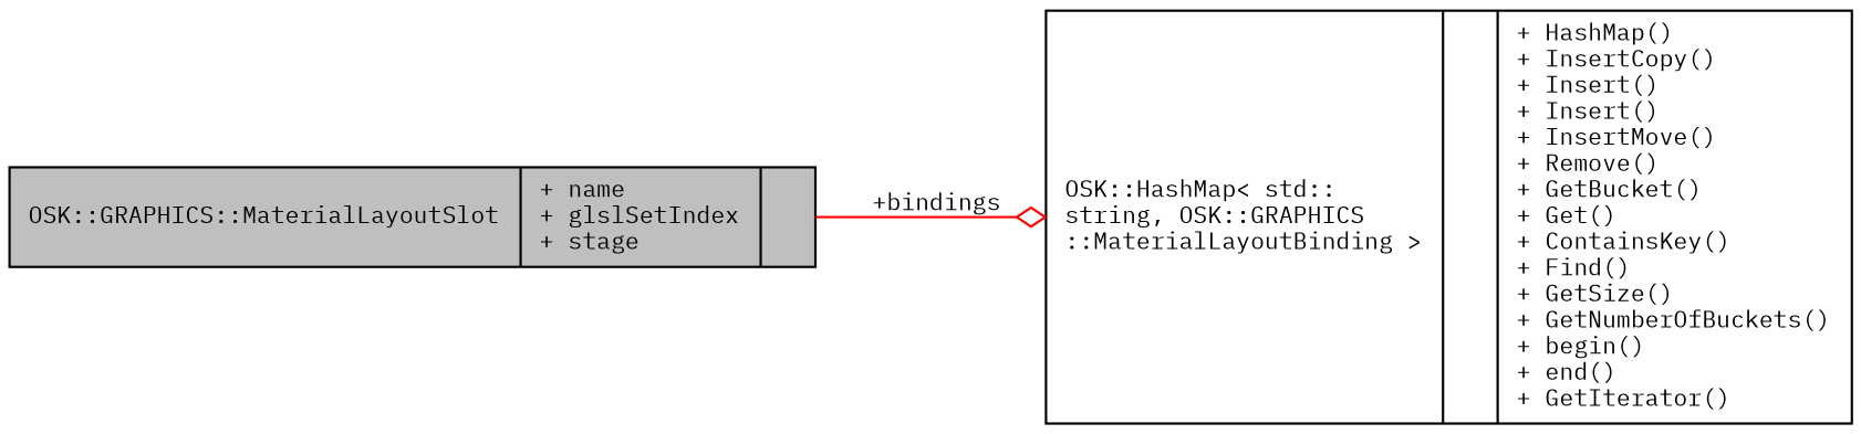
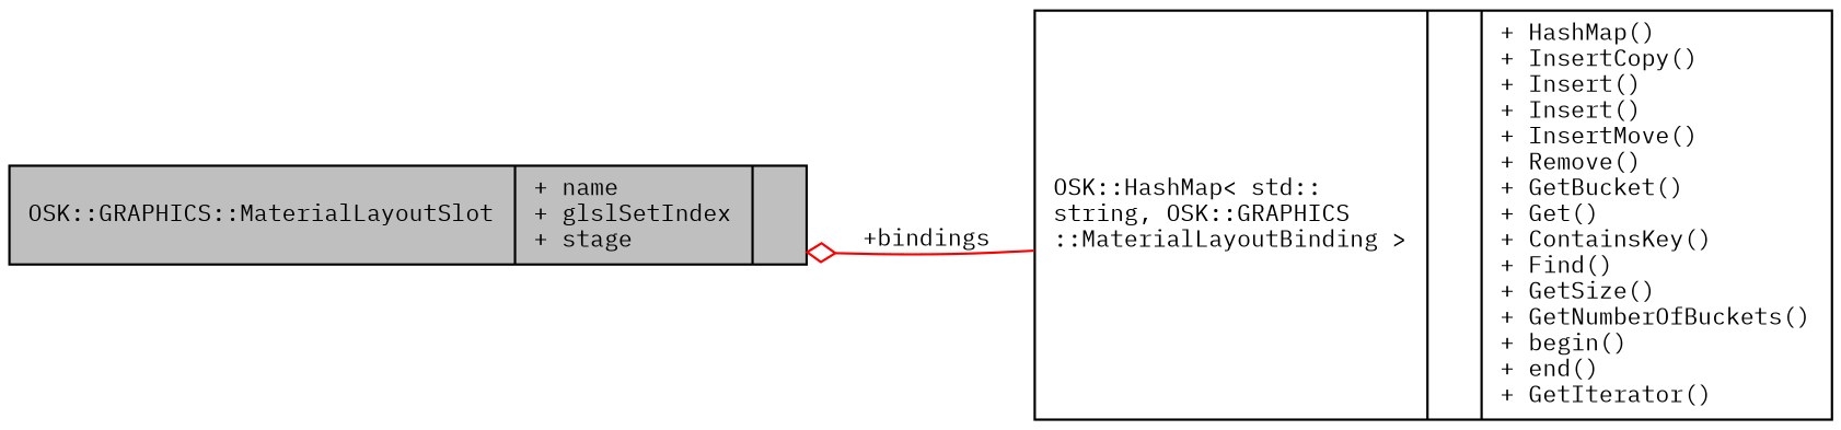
  digraph {
    rankdir=LR
    fontname="IBM Plex Mono"
    node [color=black fontname="IBM Plex Mono" fontsize=10 shape=record style=filled]
    n1 [fillcolor=grey75 fontcolor=black height=0.2 label="{OSK::GRAPHICS::MaterialLayoutSlot\n|+ name\l+ glslSetIndex\l+ stage\l|}" width=0.4]
    n2 [fillcolor=white height=0.2 label="{OSK::HashMap\< std::\lstring, OSK::GRAPHICS\l::MaterialLayoutBinding \>\n||+ HashMap()\l+ InsertCopy()\l+ Insert()\l+ Insert()\l+ InsertMove()\l+ Remove()\l+ GetBucket()\l+ Get()\l+ ContainsKey()\l+ Find()\l+ GetSize()\l+ GetNumberOfBuckets()\l+ begin()\l+ end()\l+ GetIterator()\l}" width=0.4]
-   n1 -> n2 [arrowhead=odiamond color=red fontname="IBM Plex Mono" fontsize=10 label=" +bindings" labelfontname=Helvetica labelfontsize=10 style=solid]
+   n2 -> n1 [arrowhead=odiamond color=red fontname="IBM Plex Mono" fontsize=10 label=" +bindings" labelfontname=Helvetica labelfontsize=10 style=solid]
  }
